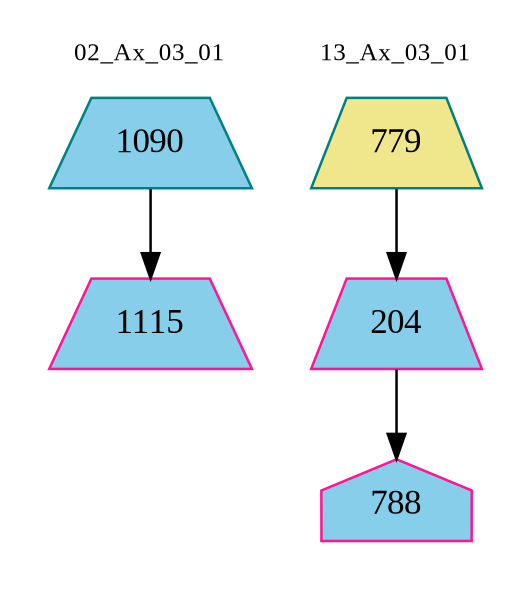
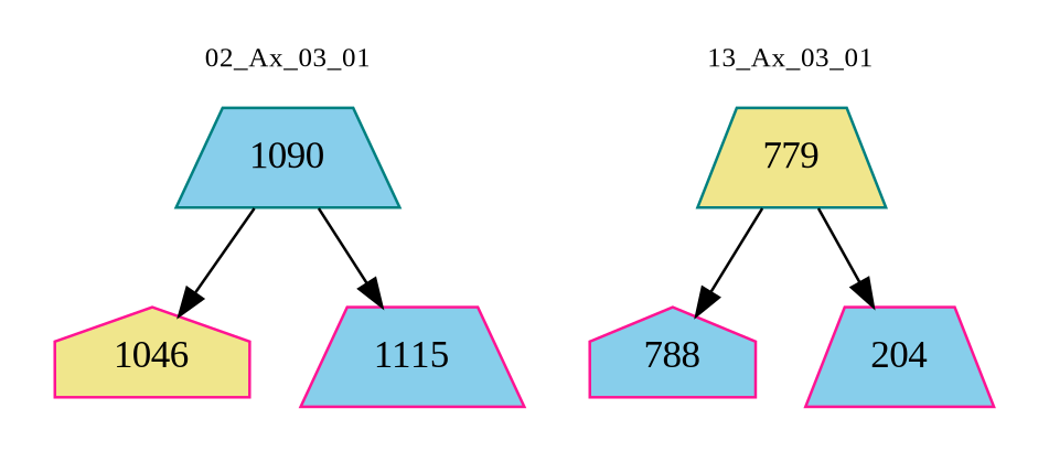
  digraph {
    fontname="Liberation Serif"
    node [color=deeppink fillcolor=skyblue fontname="Liberation Serif" shape=trapezium style=filled]
    edge [color=black fontname="Liberation Serif"]
    n1 [color=teal label=1090]
+   n2 [fillcolor=khaki label=1046 shape=house]
    n3 [label=1115]
    n4 [color=teal fillcolor=khaki label=779]
    n5 [label=788 shape=house]
    n6 [label=204]
    subgraph cluster_1 {
      color=white
      fontsize=10
      label="02_Ax_03_01"
      n1
+     n2
      n3
    }
    subgraph cluster_2 {
      color=white
      fontsize=10
      label="13_Ax_03_01"
      n4
      n5
      n6
    }
+   n1 -> n2
    n1 -> n3
-   n6 -> n5
+   n4 -> n5
    n4 -> n6
  }
